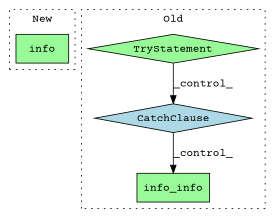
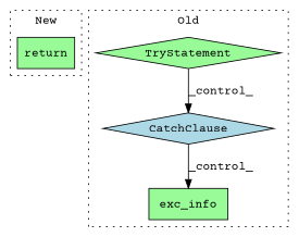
  digraph {
    fontname="Courier Prime"
    node [shape=box style=filled fillcolor=palegreen fontname="Courier Prime"]
    edge [fontname="Courier Prime"]
-   n1 [a=41 l=7 label=info s=476]
-   n2 [a=32 l=10 label=info_info s=755]
+   n1 [a=41 l=7 label=return s=476]
+   n2 [a=32 l=10 label=exc_info s=755]
    n3 [a=12 l="11,2" label=CatchClause s="671,695" shape=diamond fillcolor=lightblue]
    n4 [a=54 l=4 label=TryStatement s=620 shape=diamond]
    subgraph cluster_1 {
      label=New
      style=dotted
      n1
    }
    subgraph cluster_2 {
      label=Old
      style=dotted
      n2
      n3
      n4
    }
    n3 -> n2 [label=_control_]
    n4 -> n3 [label=_control_]
  }
